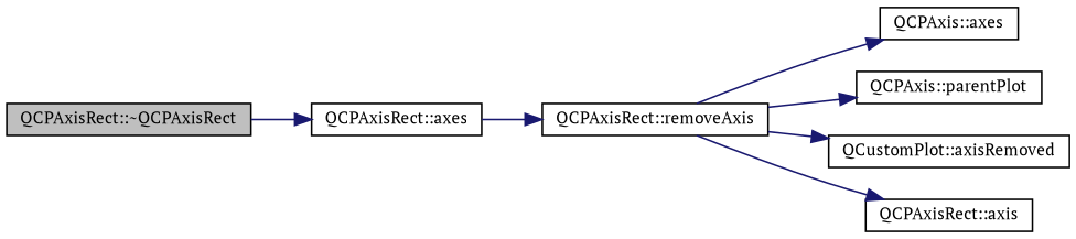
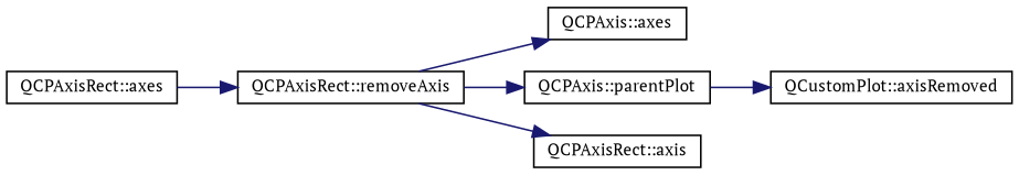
  digraph {
    fontname="PT Serif"
    rankdir=LR
    node [color=black fillcolor=white fontname="PT Serif" fontsize=10 shape=record style=filled]
    edge [color=midnightblue fontname="PT Serif" fontsize=10 labelfontname=Helvetica labelfontsize=10 style=solid]
-   n1 [fillcolor=grey75 fontcolor=black height=0.2 label="QCPAxisRect::~QCPAxisRect" width=0.4]
    n2 [height=0.2 label="QCPAxisRect::axes" width=0.4]
    n3 [height=0.2 label="QCPAxisRect::removeAxis" width=0.4]
    n4 [height=0.2 label="QCPAxis::axes" width=0.4]
    n5 [height=0.2 label="QCPAxis::parentPlot" width=0.4]
    n6 [height=0.2 label="QCustomPlot::axisRemoved" width=0.4]
    n7 [height=0.2 label="QCPAxisRect::axis" width=0.4]
-   n1 -> n2
    n2 -> n3
    n3 -> n4
    n3 -> n5
-   n3 -> n6
+   n5 -> n6
    n3 -> n7
  }
